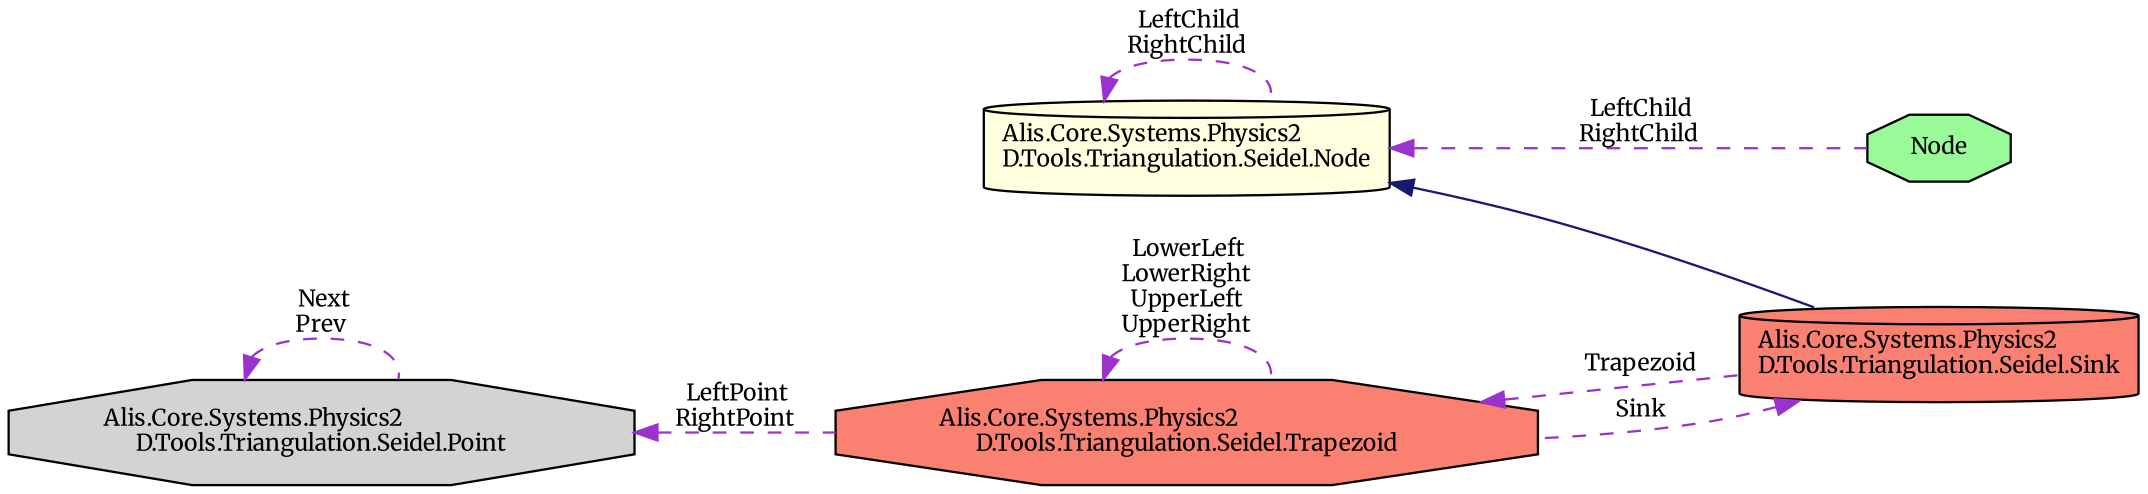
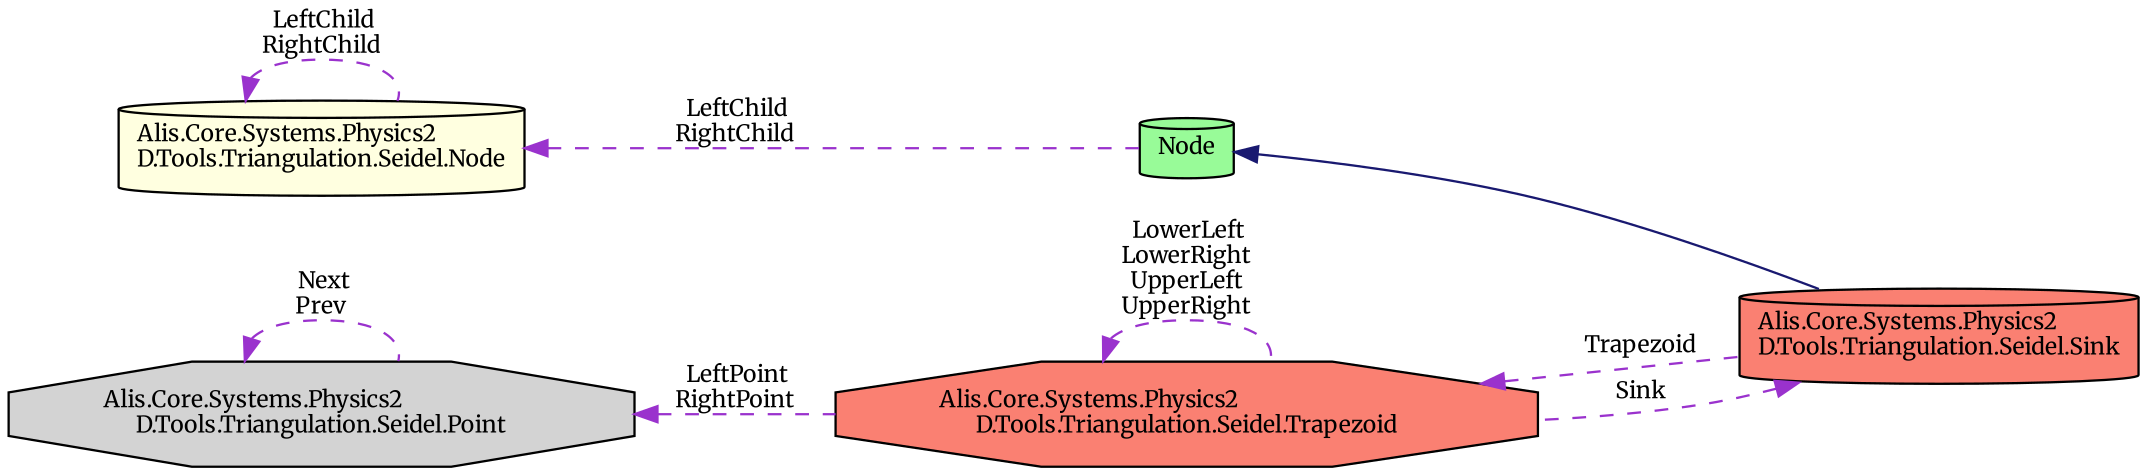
  digraph {
    fontname=Merriweather
    rankdir=LR
    node [color=black fillcolor=salmon fontname=Merriweather fontsize=10 shape=cylinder style=filled]
    edge [color=darkorchid3 dir=back fontname=Merriweather fontsize=10 labelfontname=Helvetica labelfontsize=10 style=dashed]
    n1 [height=0.2 label="Alis.Core.Systems.Physics2\lD.Tools.Triangulation.Seidel.Trapezoid" shape=octagon width=0.4]
    n2 [height=0.2 label="Alis.Core.Systems.Physics2\lD.Tools.Triangulation.Seidel.Sink" width=0.4]
    n3 [fillcolor=lightgrey height=0.2 label="Alis.Core.Systems.Physics2\lD.Tools.Triangulation.Seidel.Point" shape=octagon width=0.4]
-   n4 [fillcolor=palegreen height=0.2 label="Node" shape=octagon width=0.4]
+   n4 [fillcolor=palegreen height=0.2 label="Node" width=0.4]
    n5 [fillcolor=lightyellow height=0.2 label="Alis.Core.Systems.Physics2\lD.Tools.Triangulation.Seidel.Node" width=0.4]
    n1 -> n1 [label=" LowerLeft\nLowerRight\nUpperLeft\nUpperRight"]
    n1 -> n2 [label=" Trapezoid"]
    n2 -> n1 [label=" Sink"]
    n3 -> n1 [label=" LeftPoint\nRightPoint"]
    n3 -> n3 [label=" Next\nPrev"]
-   n5 -> n2 [color=midnightblue style=solid]
+   n4 -> n2 [color=midnightblue style=solid]
    n5 -> n4 [label=" LeftChild\nRightChild"]
    n5 -> n5 [label=" LeftChild\nRightChild"]
  }
